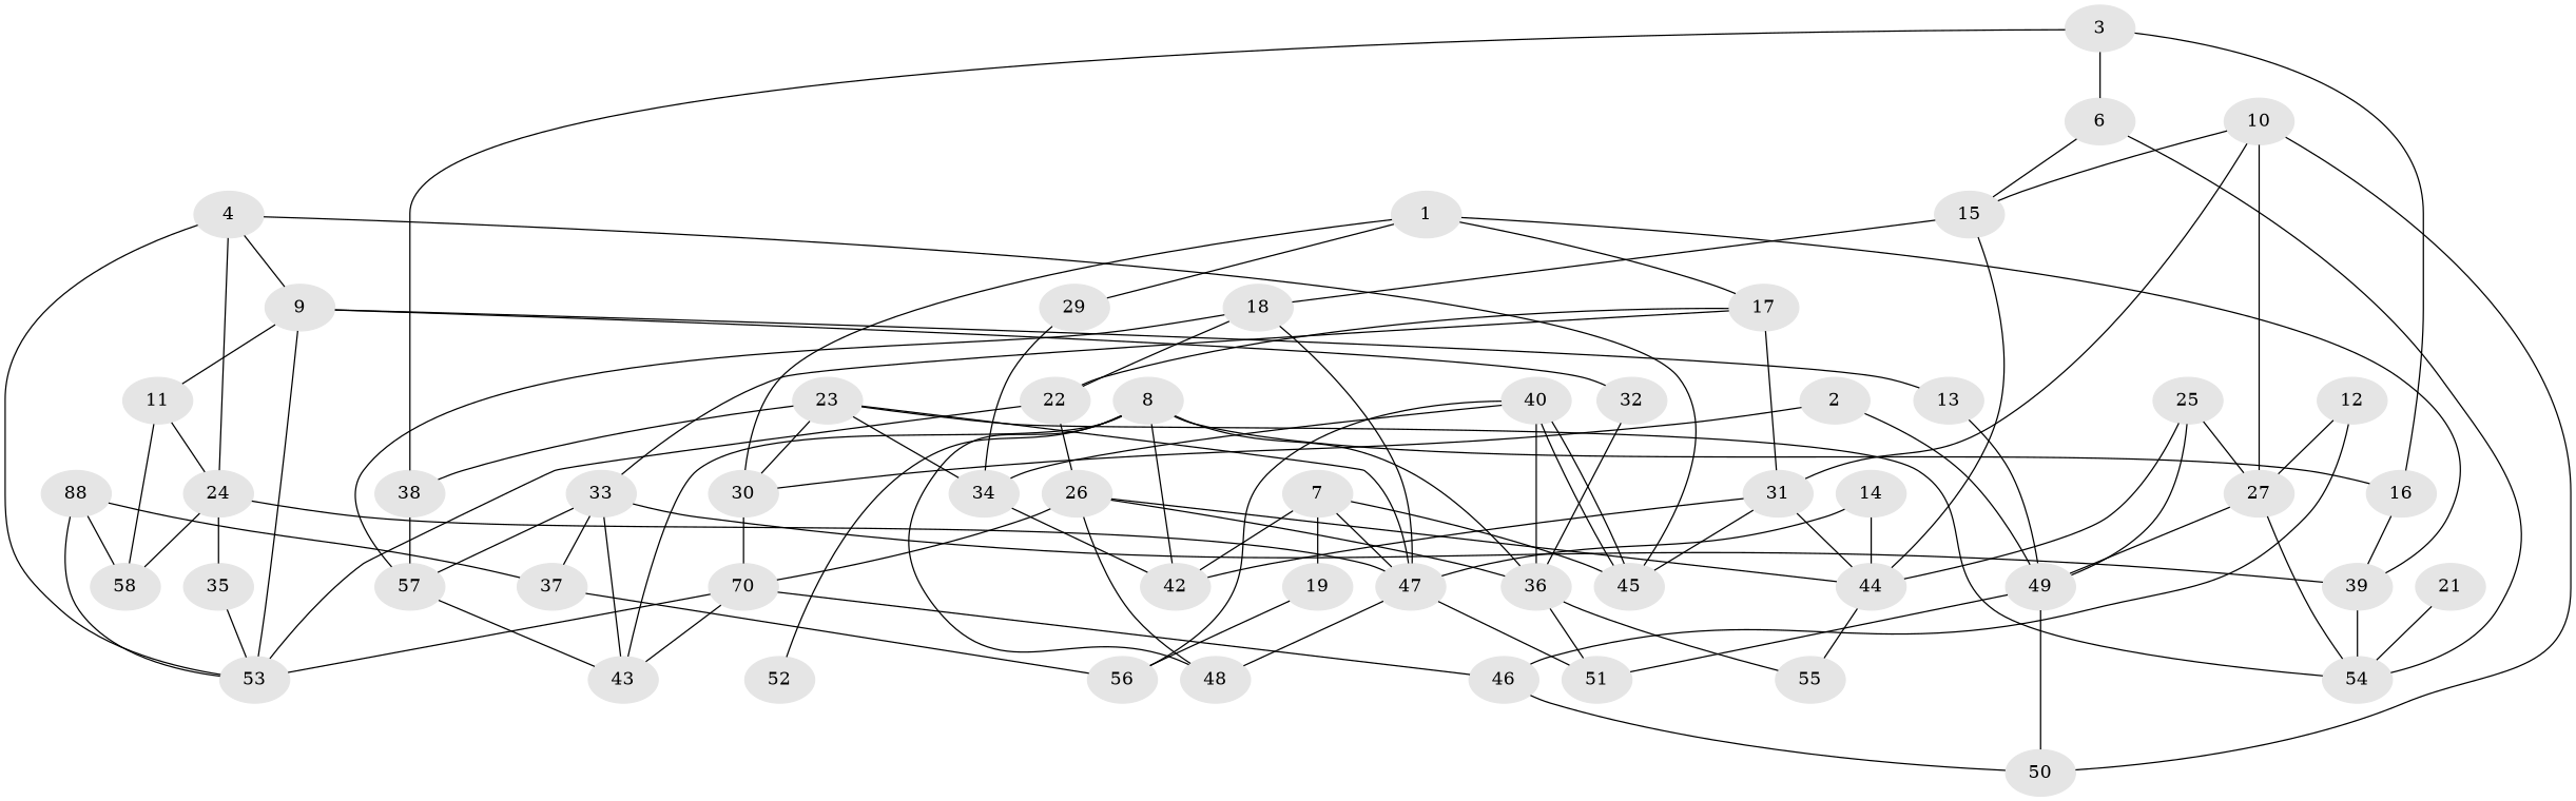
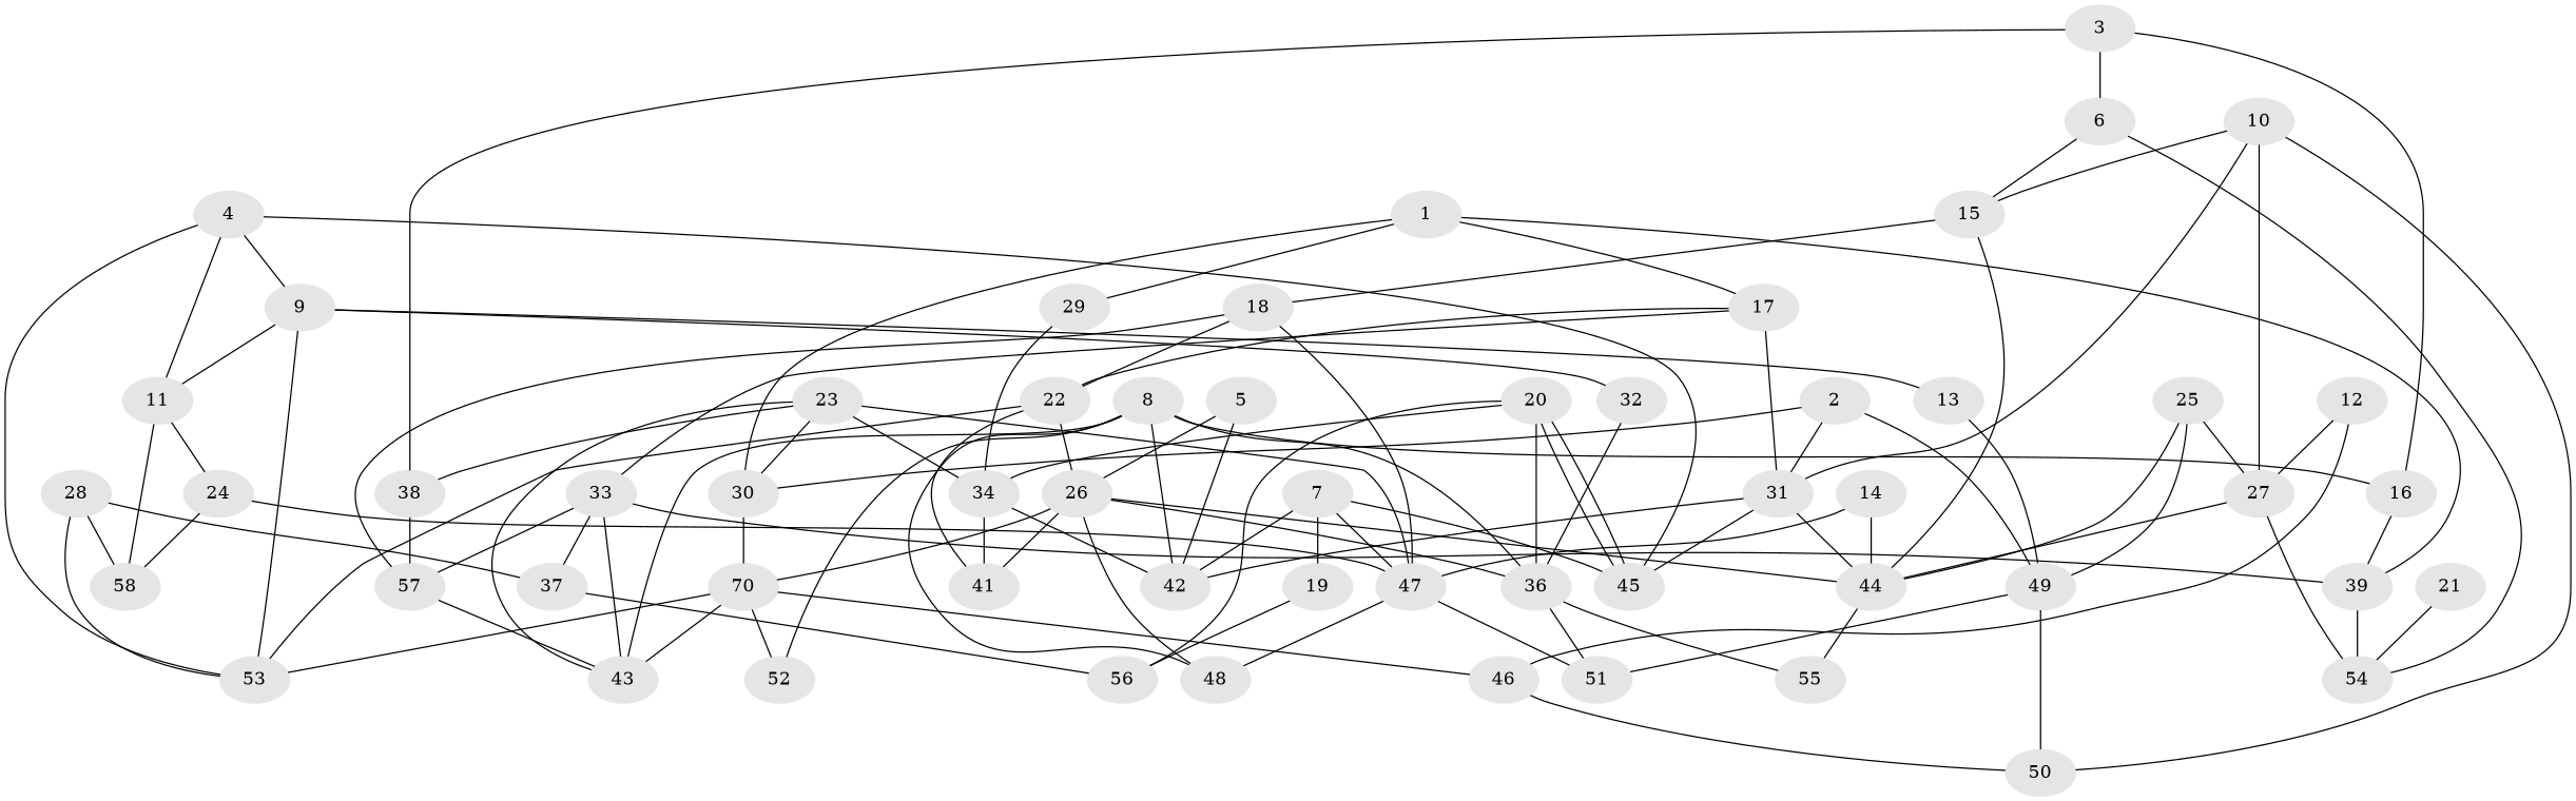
  graph {
    node [color=gray90 style=filled]
    1
    17
    29
    30
    39
    31
    22
    33
    34
    n10 [label=70]
    32
    36
    54
    2
    49
    19
    56
    45
    42
    44
    50
    51
    3
    6
    16
    38
    15
    57
    4
    24
    53
    9
    13
    47
    58
-   35
+   5
    26
    48
+   41
    18
    7
    8
    43
    52
    55
    11
    10
    27
    12
    46
    14
    37
-   20 [label=40]
+   20
    21
    23
    25
-   28 [label=88]
+   28
    1 -- 17
    1 -- 29
    1 -- 30
    1 -- 39
    17 -- 31
    17 -- 22
    17 -- 33
    29 -- 34
    30 -- n10
    39 -- 54
    31 -- 45
    31 -- 42
    31 -- 44
    22 -- 53
    22 -- 26
+   22 -- 41
    33 -- 39
    33 -- 57
    33 -- 43
    33 -- 37
    34 -- 42
+   34 -- 41
    n10 -- 53
    n10 -- 43
+   n10 -- 52
    n10 -- 46
    32 -- 36
    36 -- 51
    36 -- 55
    2 -- 30
+   2 -- 31
    2 -- 49
    49 -- 50
    49 -- 51
    19 -- 56
    44 -- 55
    3 -- 6
    3 -- 16
    3 -- 38
    6 -- 54
    6 -- 15
    16 -- 39
    38 -- 57
    15 -- 44
    15 -- 18
    57 -- 43
    4 -- 45
-   4 -- 24
+   4 -- 11
    4 -- 53
    4 -- 9
    24 -- 47
    24 -- 58
-   24 -- 35
    9 -- 32
    9 -- 53
    9 -- 13
    9 -- 11
    13 -- 49
    47 -- 51
    47 -- 48
-   35 -- 53
+   5 -- 42
+   5 -- 26
    26 -- n10
    26 -- 36
    26 -- 44
    26 -- 48
+   26 -- 41
    18 -- 22
    18 -- 57
    18 -- 47
    7 -- 19
    7 -- 45
    7 -- 42
    7 -- 47
    8 -- 36
    8 -- 42
    8 -- 16
    8 -- 48
    8 -- 43
    8 -- 52
    11 -- 24
    11 -- 58
    10 -- 31
    10 -- 50
    10 -- 15
    10 -- 27
    27 -- 54
-   27 -- 49
+   27 -- 44
    12 -- 27
    12 -- 46
    46 -- 50
    14 -- 44
    14 -- 47
    37 -- 56
    20 -- 34
    20 -- 36
    20 -- 56
    20 -- 45
    20 -- 45
    21 -- 54
    23 -- 30
    23 -- 34
-   23 -- 54
+   23 -- 43
    23 -- 38
    23 -- 47
    25 -- 49
    25 -- 44
    25 -- 27
    28 -- 53
    28 -- 58
    28 -- 37
  }
